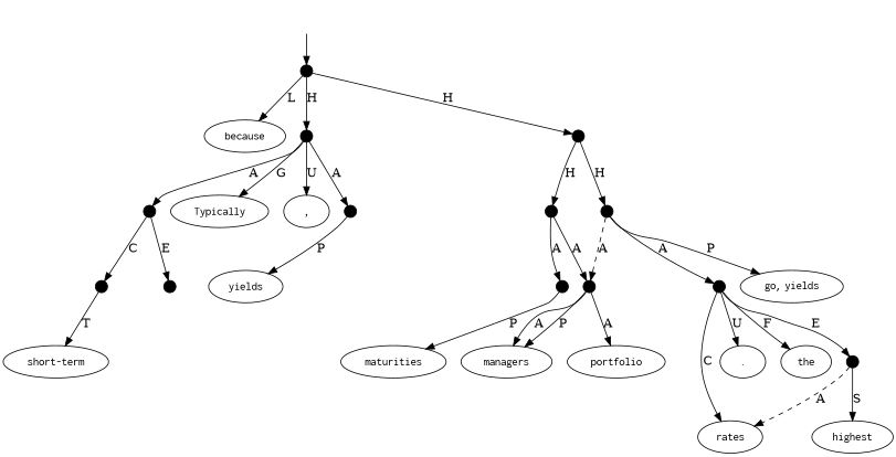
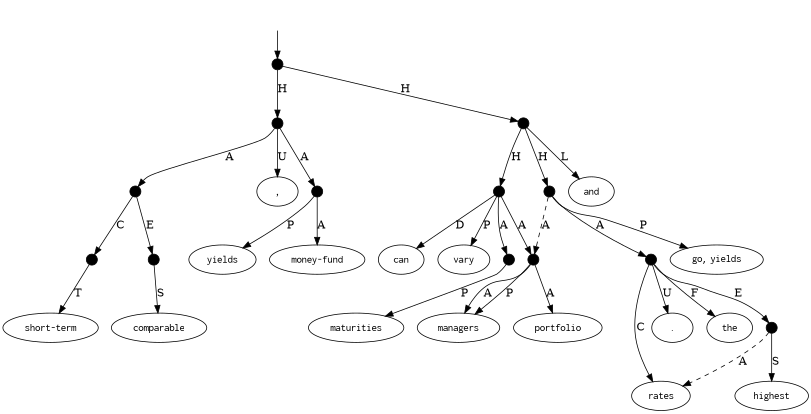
  digraph {
    top [style=invis]
    21 [shape=point width=0.2]
-   n3 [label=<<table align="center" border="0" cellspacing="0"><tr><td colspan="2"><font face="Courier">because</font></td></tr></table>>]
    20 [shape=point width=0.2]
    28 [shape=point width=0.2]
-   n6 [label=<<table align="center" border="0" cellspacing="0"><tr><td colspan="2"><font face="Courier">Typically</font></td></tr></table>>]
    n7 [label=<<table align="center" border="0" cellspacing="0"><tr><td colspan="2"><font face="Courier">,</font></td></tr></table>>]
    22 [shape=point width=0.2]
    24 [shape=point width=0.2]
+   n10 [label=<<table align="center" border="0" cellspacing="0"><tr><td colspan="2"><font face="Courier">and</font></td></tr></table>>]
    27 [shape=point width=0.2]
    30 [shape=point width=0.2]
+   n13 [label=<<table align="center" border="0" cellspacing="0"><tr><td colspan="2"><font face="Courier">money-fund</font></td></tr></table>>]
    n14 [label=<<table align="center" border="0" cellspacing="0"><tr><td colspan="2"><font face="Courier">yields</font></td></tr></table>>]
+   n15 [label=<<table align="center" border="0" cellspacing="0"><tr><td colspan="2"><font face="Courier">comparable</font></td></tr></table>>]
    n16 [label=<<table align="center" border="0" cellspacing="0"><tr><td colspan="2"><font face="Courier">short-term</font></td></tr></table>>]
    n17 [label=<<table align="center" border="0" cellspacing="0"><tr><td colspan="2"><font face="Courier">portfolio</font></td></tr></table>>]
    n18 [label=<<table align="center" border="0" cellspacing="0"><tr><td colspan="2"><font face="Courier">managers</font></td></tr></table>>]
+   n19 [label=<<table align="center" border="0" cellspacing="0"><tr><td colspan="2"><font face="Courier">can</font></td></tr></table>>]
+   n20 [label=<<table align="center" border="0" cellspacing="0"><tr><td colspan="2"><font face="Courier">vary</font></td></tr></table>>]
    n21 [label=<<table align="center" border="0" cellspacing="0"><tr><td colspan="2"><font face="Courier">maturities</font></td></tr></table>>]
    n22 [label=<<table align="center" border="0" cellspacing="0"><tr><td colspan="2"><font face="Courier">go</font>,&nbsp;<font face="Courier">yields</font></td></tr></table>>]
    n23 [label=<<table align="center" border="0" cellspacing="0"><tr><td colspan="2"><font face="Courier">the</font></td></tr></table>>]
    n24 [label=<<table align="center" border="0" cellspacing="0"><tr><td colspan="2"><font face="Courier">highest</font></td></tr></table>>]
    n25 [label=<<table align="center" border="0" cellspacing="0"><tr><td colspan="2"><font face="Courier">rates</font></td></tr></table>>]
    n26 [label=<<table align="center" border="0" cellspacing="0"><tr><td colspan="2"><font face="Courier">.</font></td></tr></table>>]
    23 [shape=point width=0.2]
    25 [shape=point width=0.2]
    26 [shape=point width=0.2]
    29 [shape=point width=0.2]
    31 [shape=point width=0.2]
    32 [shape=point width=0.2]
    top -> 21
-   21 -> n3 [label=L]
    21 -> 20 [label=H]
    21 -> 28 [label=H]
-   20 -> n6 [label=G]
    20 -> n7 [label=U]
    20 -> 22 [label=A]
    20 -> 24 [label=A]
+   28 -> n10 [label=L]
    28 -> 27 [label=H]
    28 -> 30 [label=H]
+   22 -> n13 [label=A]
    22 -> n14 [label=P]
    24 -> 23 [label=E]
    24 -> 25 [label=C]
+   27 -> n19 [label=D]
+   27 -> n20 [label=P]
    27 -> 26 [label=A]
    27 -> 29 [label=A]
    30 -> n22 [label=P]
    30 -> 26 [label=A style=dashed]
    30 -> 31 [label=A]
+   23 -> n15 [label=S]
    25 -> n16 [label=T]
    26 -> n17 [label=A]
    26 -> n18 [label=A]
    26 -> n18 [label=P]
    29 -> n21 [label=P]
    31 -> n23 [label=F]
    31 -> n25 [label=C]
    31 -> n26 [label=U]
    31 -> 32 [label=E]
    32 -> n24 [label=S]
    32 -> n25 [label=A style=dashed]
  }
